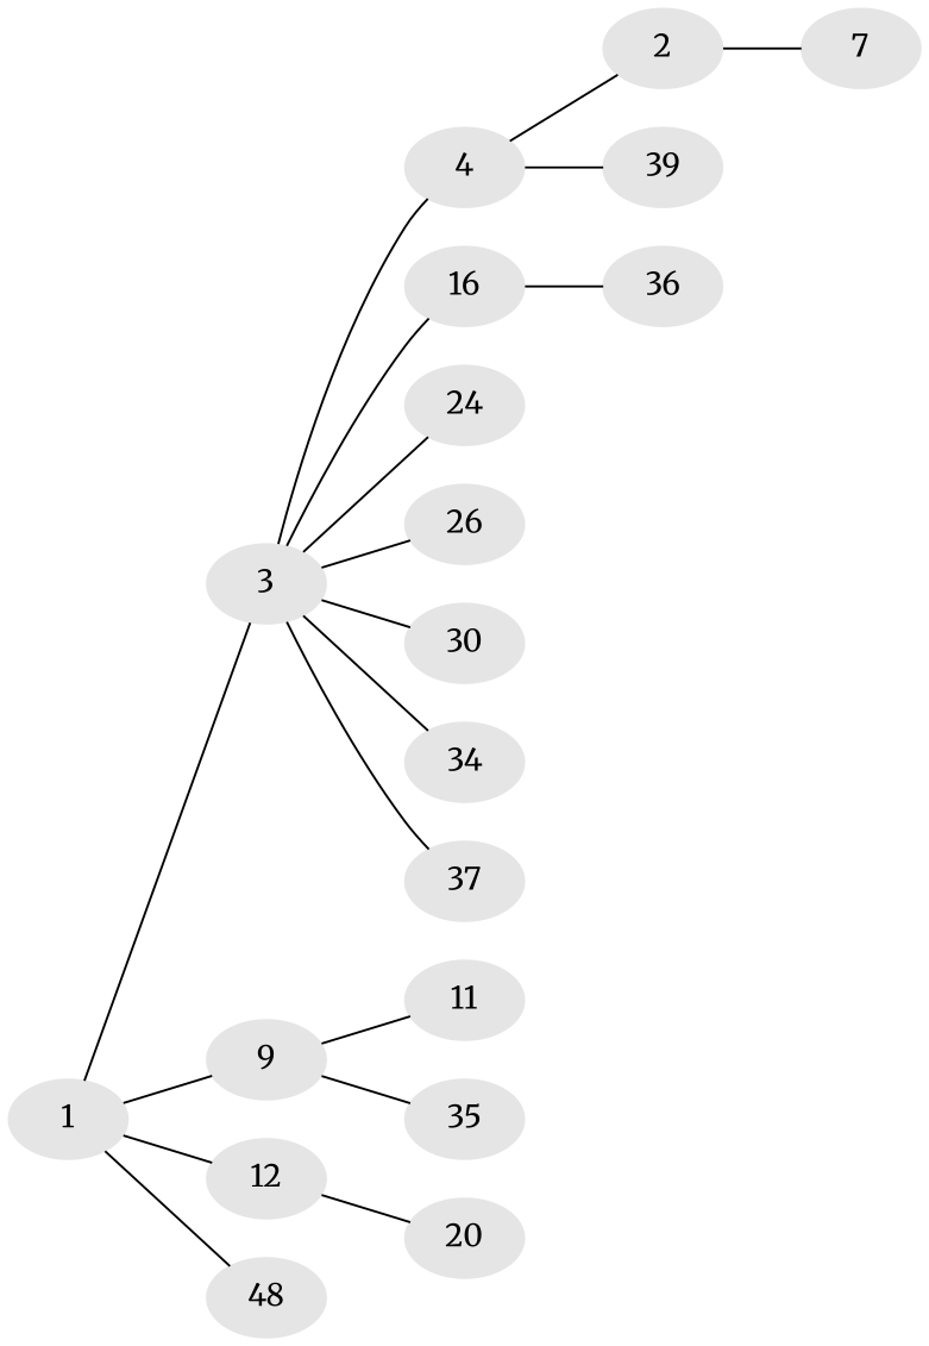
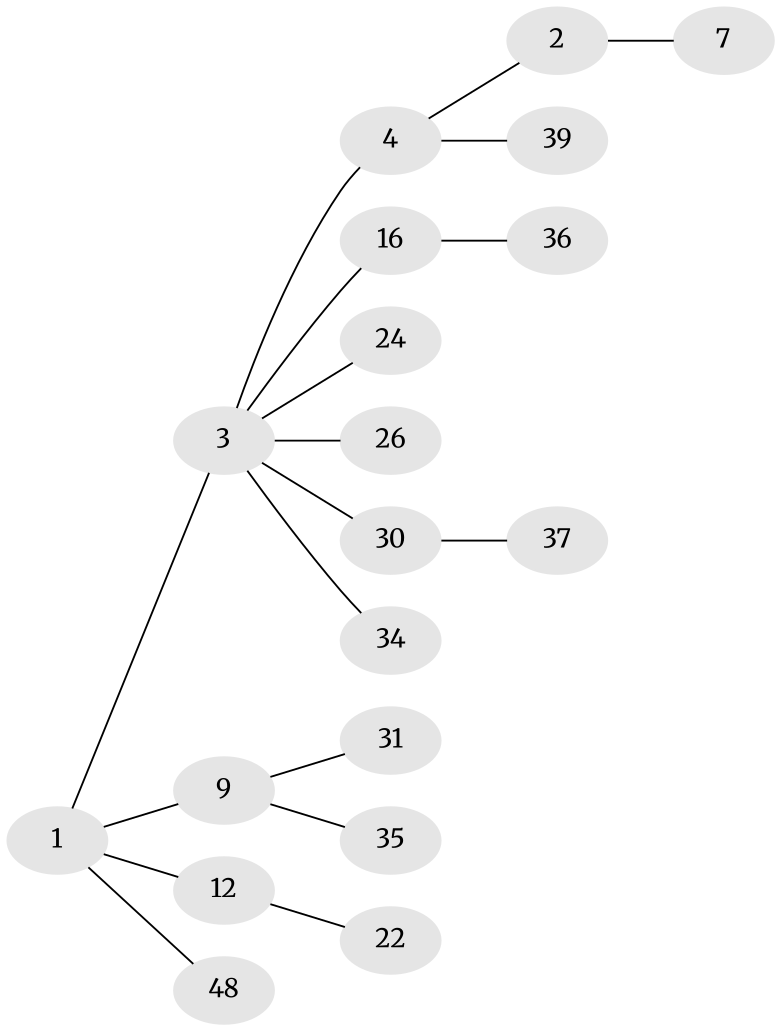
  graph {
    fontname=Merriweather
    rankdir=LR
    node [color=gray90 fontname=Merriweather style=filled]
    edge [fontname=Merriweather]
    1 [super="+2+43"]
    3 [super="+13+5+10+17"]
    9 [super="+22+31"]
    12 [super="+42+15"]
    48
    4 [super="+8"]
    16 [super="+23+27+29"]
    24
    26 [super="+28"]
    30
    34
    37
-   11 [super="+49+51+44+41"]
+   11 [super="+49+51+44+41" label=31]
    35
-   20 [super="+38"]
+   20 [super="+38" label=22]
    n16 [label=2]
    39
    36 [super="+47"]
    7 [super="+25"]
    1 -- 3
    1 -- 9
    1 -- 12
    1 -- 48
    3 -- 4
    3 -- 16
    3 -- 24
    3 -- 26
    3 -- 30
    3 -- 34
-   3 -- 37
+   30 -- 37
    9 -- 11
    9 -- 35
    12 -- 20
    4 -- n16
    4 -- 39
    16 -- 36
    n16 -- 7
  }
